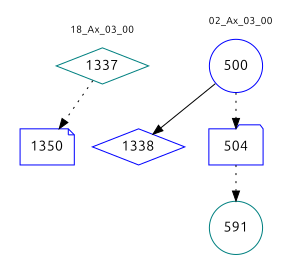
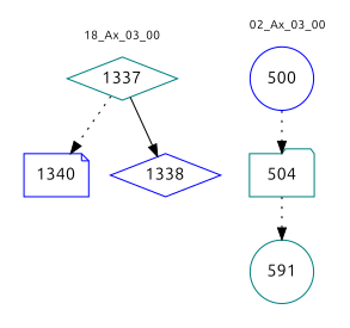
  digraph {
    fontname=Ubuntu
    node [color=teal fontname=Ubuntu shape=diamond]
    edge [color=black fontname=Ubuntu style=dotted]
    n1 [label=1337]
    n2 [color=blue label=1338]
-   n3 [color=blue label=1350 shape=note]
-   n4 [color=blue label=504 shape=folder]
+   n3 [color=blue label=1340 shape=note]
+   n4 [label=504 shape=folder]
    n5 [color=blue label=500 shape=circle]
    n6 [label=591 shape=circle]
    subgraph cluster_1 {
      color=white
      fontsize=10
      label="18_Ax_03_00"
      n1
      n2
      n3
    }
    subgraph cluster_2 {
      color=white
      fontsize=10
      label="02_Ax_03_00"
      n4
      n5
      n6
    }
-   n5 -> n2 [style=solid]
+   n1 -> n2 [style=solid]
    n1 -> n3
    n4 -> n6
    n5 -> n4
  }
